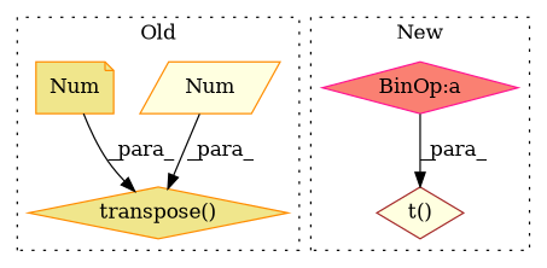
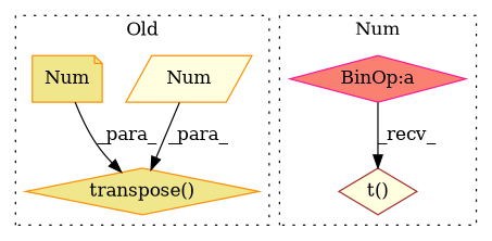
  digraph {
    node [a=75 color=darkorange fillcolor=khaki l=1 shape=diamond style=filled]
    n1 [l="20,1" label="transpose()" s="1569,1593"]
    n2 [a=76 fillcolor=lightyellow label=Num s=1589 shape=parallelogram]
    n3 [a=76 label=Num s=1592 shape=note]
    n4 [color=brown fillcolor=lightyellow l=13 label="t()" s=3659]
    n5 [a=82 color=deeppink fillcolor=salmon l=35 label="BinOp:a" s=2961]
    subgraph cluster_1 {
      label=Old
      style=dotted
      n1
      n2
      n3
    }
    subgraph cluster_2 {
-     label=New
+     label=Num
      style=dotted
      n4
      n5
    }
    n2 -> n1 [label=_para_]
    n3 -> n1 [label=_para_]
-   n5 -> n4 [label=_para_]
+   n5 -> n4 [label=_recv_]
  }
